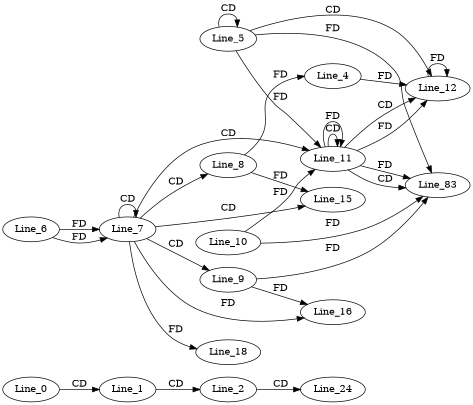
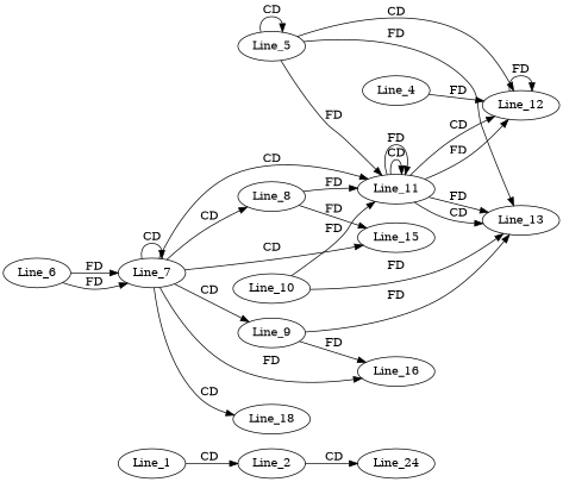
  digraph {
    rankdir=LR
-   Line_0
    Line_1
    Line_2
    Line_24
    Line_5
    Line_11
    Line_12
-   Line_13 [label=Line_83]
+   Line_13
    Line_6
    Line_7
    Line_8
    Line_9
    Line_15
    Line_16
    Line_18
    Line_10
    Line_4
-   Line_0 -> Line_1 [label=CD]
    Line_1 -> Line_2 [label=CD]
    Line_2 -> Line_24 [label=CD]
    Line_5 -> Line_5 [label=CD]
    Line_5 -> Line_11 [label=FD]
    Line_5 -> Line_12 [label=CD]
    Line_5 -> Line_13 [label=FD]
    Line_11 -> Line_11 [label=CD]
    Line_11 -> Line_11 [label=FD]
    Line_11 -> Line_12 [label=CD]
    Line_11 -> Line_12 [label=FD]
    Line_11 -> Line_13 [label=CD]
    Line_11 -> Line_13 [label=FD]
    Line_12 -> Line_12 [label=FD]
    Line_6 -> Line_7 [label=FD]
    Line_6 -> Line_7 [label=FD]
    Line_7 -> Line_11 [label=CD]
    Line_7 -> Line_7 [label=CD]
    Line_7 -> Line_8 [label=CD]
    Line_7 -> Line_9 [label=CD]
    Line_7 -> Line_15 [label=CD]
    Line_7 -> Line_16 [label=FD]
-   Line_7 -> Line_18 [label=FD]
-   Line_8 -> Line_4 [label=FD]
+   Line_7 -> Line_18 [label=CD]
+   Line_8 -> Line_11 [label=FD]
    Line_8 -> Line_15 [label=FD]
    Line_9 -> Line_13 [label=FD]
    Line_9 -> Line_16 [label=FD]
    Line_10 -> Line_11 [label=FD]
    Line_10 -> Line_13 [label=FD]
    Line_4 -> Line_12 [label=FD]
  }
